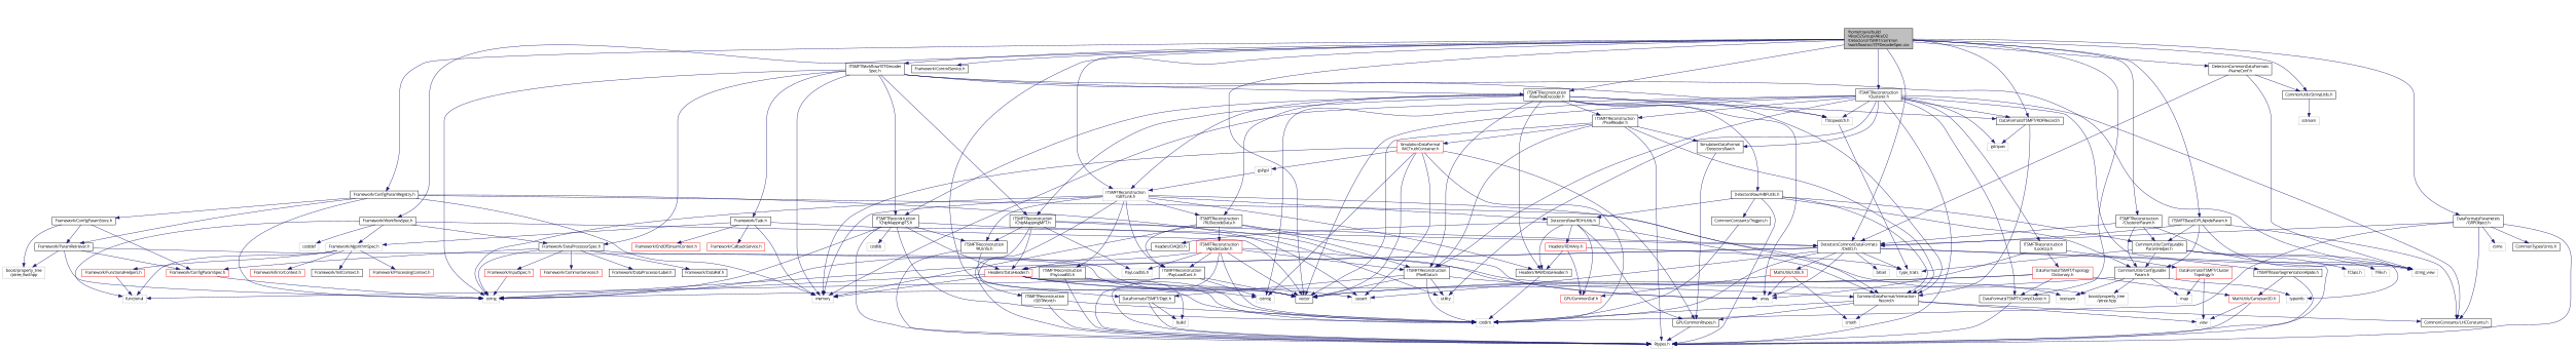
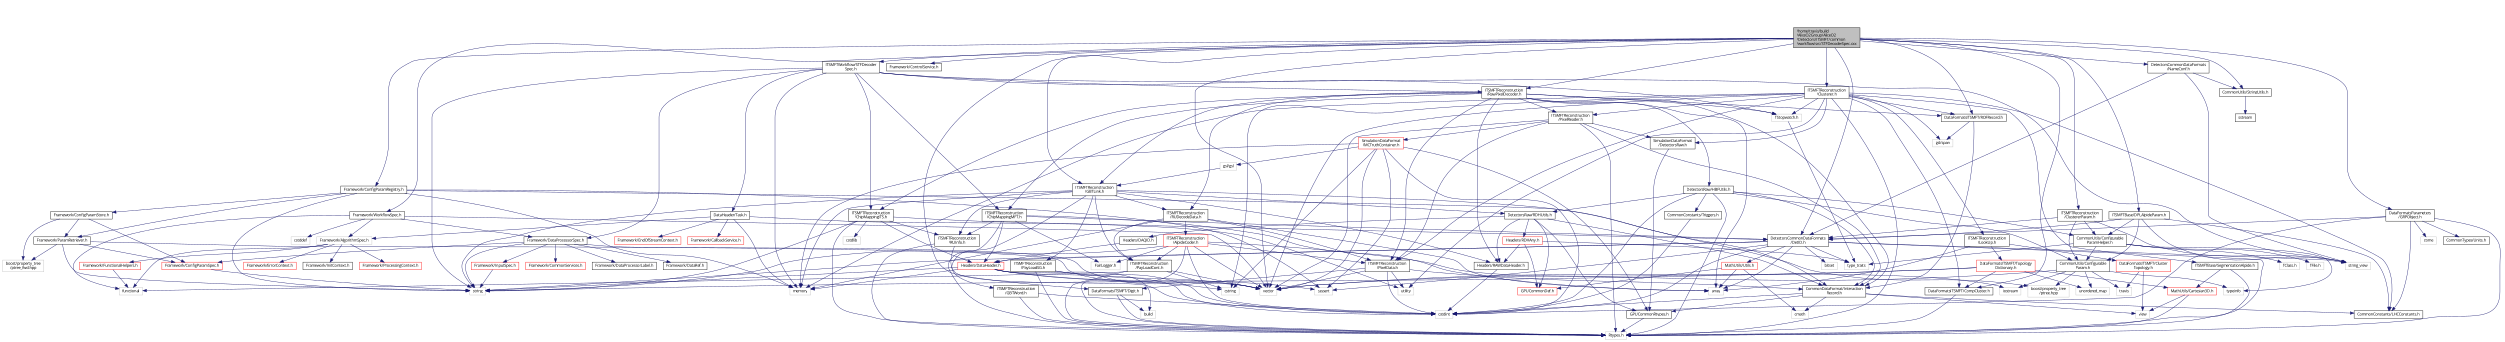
  digraph {
    fontname="Open Sans"
    node [color=black fontname="Open Sans" fontsize=10 shape=record]
    edge [color=midnightblue fontname="Open Sans" fontsize=10 labelfontname=Helvetica labelfontsize=10 style=solid]
    n1 [fillcolor=grey75 fontcolor=black height=0.2 label="/home/travis/build\l/AliceO2Group/AliceO2\l/Detectors/ITSMFT/common\l/workflow/src/STFDecoderSpec.cxx" style=filled width=0.4]
-   n2 [height=0.2 label=vector width=0.4]
+   n2 [color=grey75 height=0.2 label=vector width=0.4]
    n3 [height=0.2 label="Framework/WorkflowSpec.h" width=0.4]
    n4 [height=0.2 label="Framework/ConfigParamRegistry.h" width=0.4]
    n5 [height=0.2 label="Framework/ControlService.h" width=0.4]
    n6 [height=0.2 label="DataFormatsITSMFT/Digit.h" width=0.4]
    n7 [height=0.2 label="DataFormatsITSMFT/ROFRecord.h" width=0.4]
    n8 [height=0.2 label="ITSMFTReconstruction\l/RawPixelDecoder.h" width=0.4]
    n9 [height=0.2 label="DetectorsCommonDataFormats\l/DetID.h" width=0.4]
-   n10 [color=grey75 height=0.2 label="ITSMFTReconstruction\l/GBTLink.h" width=0.4]
+   n10 [height=0.2 label="ITSMFTReconstruction\l/GBTLink.h" width=0.4]
    n11 [height=0.2 label="ITSMFTReconstruction\l/Clusterer.h" width=0.4]
    n12 [height=0.2 label="DataFormatsITSMFT/CompCluster.h" width=0.4]
    n13 [height=0.2 label="ITSMFTReconstruction\l/ClustererParam.h" width=0.4]
    n14 [height=0.2 label="ITSMFTWorkflow/STFDecoder\lSpec.h" width=0.4]
    n15 [height=0.2 label="DetectorsCommonDataFormats\l/NameConf.h" width=0.4]
    n16 [height=0.2 label="CommonUtils/StringUtils.h" width=0.4]
    n17 [height=0.2 label="DataFormatsParameters\l/GRPObject.h" width=0.4]
    n18 [height=0.2 label="ITSMFTBase/DPLAlpideParam.h" width=0.4]
    n19 [height=0.2 label="Framework/DataProcessorSpec.h" width=0.4]
    n20 [color=grey75 height=0.2 label="Framework/AlgorithmSpec.h" width=0.4]
    n21 [color=grey75 height=0.2 label=functional width=0.4]
    n22 [color=grey75 height=0.2 label=cstddef width=0.4]
    n23 [color=grey75 height=0.2 label=string width=0.4]
    n24 [color=grey75 height=0.2 label=memory width=0.4]
    n25 [color=grey75 height=0.2 label=cassert width=0.4]
    n26 [height=0.2 label="Framework/ParamRetriever.h" width=0.4]
    n27 [height=0.2 label="Framework/ConfigParamStore.h" width=0.4]
    n28 [color=grey75 height=0.2 label="boost/property_tree\l/ptree.hpp" width=0.4]
    n29 [color=grey75 height=0.2 label=build width=0.4]
    n30 [color=grey75 height=0.2 label="Rtypes.h" width=0.4]
    n31 [height=0.2 label="CommonDataFormat/Interaction\lRecord.h" width=0.4]
    n32 [color=grey75 height=0.2 label="gsl/span" width=0.4]
    n33 [color=grey75 height=0.2 label=array width=0.4]
    n34 [color=grey75 height=0.2 label="TStopwatch.h" width=0.4]
    n35 [height=0.2 label="ITSMFTReconstruction\l/ChipMappingITS.h" width=0.4]
    n36 [height=0.2 label="ITSMFTReconstruction\l/ChipMappingMFT.h" width=0.4]
    n37 [height=0.2 label="DetectorsRaw/HBFUtils.h" width=0.4]
    n38 [height=0.2 label="Headers/RAWDataHeader.h" width=0.4]
    n39 [height=0.2 label="ITSMFTReconstruction\l/RUDecodeData.h" width=0.4]
    n40 [height=0.2 label="ITSMFTReconstruction\l/PixelData.h" width=0.4]
    n41 [height=0.2 label="ITSMFTReconstruction\l/PixelReader.h" width=0.4]
    n42 [color=red height=0.2 label="Headers/DataHeader.h" width=0.4]
    n43 [color=grey75 height=0.2 label=cstdint width=0.4]
    n44 [color=grey75 height=0.2 label=bitset width=0.4]
    n45 [color=grey75 height=0.2 label=string_view width=0.4]
    n46 [color=grey75 height=0.2 label=type_traits width=0.4]
    n47 [color=red height=0.2 label="MathUtils/Utils.h" width=0.4]
    n48 [height=0.2 label="ITSMFTReconstruction\l/RUInfo.h" width=0.4]
    n49 [height=0.2 label="DetectorsRaw/RDHUtils.h" width=0.4]
    n50 [height=0.2 label="ITSMFTReconstruction\l/PayLoadCont.h" width=0.4]
    n51 [height=0.2 label="ITSMFTReconstruction\l/PayLoadSG.h" width=0.4]
    n52 [height=0.2 label="ITSMFTReconstruction\l/GBTWord.h" width=0.4]
    n53 [color=grey75 height=0.2 label=cstring width=0.4]
    n54 [height=0.2 label="CommonConstants/LHCConstants.h" width=0.4]
    n55 [color=grey75 height=0.2 label=utility width=0.4]
    n56 [height=0.2 label="SimulationDataFormat\l/DetectorsRaw.h" width=0.4]
    n57 [height=0.2 label="ITSMFTBase/SegmentationAlpide.h" width=0.4]
    n58 [height=0.2 label="ITSMFTReconstruction\l/LookUp.h" width=0.4]
    n59 [height=0.2 label="CommonUtils/Configurable\lParam.h" width=0.4]
    n60 [height=0.2 label="CommonUtils/Configurable\lParamHelper.h" width=0.4]
-   n61 [height=0.2 label="Framework/Task.h" width=0.4]
-   n62 [color=grey75 height=0.2 label=sstream width=0.4]
+   n61 [height=0.2 label="DataHeader/Task.h" width=0.4]
+   n62 [height=0.2 label=sstream width=0.4]
    n63 [color=grey75 height=0.2 label=ctime width=0.4]
    n64 [height=0.2 label="CommonTypes/Units.h" width=0.4]
    n65 [color=red height=0.2 label="Framework/ConfigParamSpec.h" width=0.4]
    n66 [height=0.2 label="Framework/DataProcessorLabel.h" width=0.4]
    n67 [height=0.2 label="Framework/DataRef.h" width=0.4]
    n68 [color=red height=0.2 label="Framework/InputSpec.h" width=0.4]
    n69 [color=red height=0.2 label="Framework/CommonServices.h" width=0.4]
    n70 [color=red height=0.2 label="Framework/ProcessingContext.h" width=0.4]
    n71 [color=red height=0.2 label="Framework/ErrorContext.h" width=0.4]
    n72 [height=0.2 label="Framework/InitContext.h" width=0.4]
    n73 [color=red height=0.2 label="Framework/FunctionalHelpers.h" width=0.4]
    n74 [color=grey75 height=0.2 label="boost/property_tree\l/ptree_fwd.hpp" width=0.4]
    n75 [height=0.2 label="GPUCommonRtypes.h" width=0.4]
    n76 [color=grey75 height=0.2 label=view width=0.4]
    n77 [color=grey75 height=0.2 label=cmath width=0.4]
    n78 [color=grey75 height=0.2 label=cstdlib width=0.4]
-   n79 [color=grey75 height=0.2 label="PayLoadSG.h" width=0.4]
+   n79 [color=grey75 height=0.2 label="FairLogger.h" width=0.4]
    n80 [height=0.2 label="CommonConstants/Triggers.h" width=0.4]
    n81 [color=red height=0.2 label="ITSMFTReconstruction\l/AlpideCoder.h" width=0.4]
    n82 [color=red height=0.2 label="SimulationDataFormat\l/MCTruthContainer.h" width=0.4]
    n83 [color=red height=0.2 label="GPUCommonDef.h" width=0.4]
    n84 [color=red height=0.2 label="Headers/RDHAny.h" width=0.4]
    n85 [height=0.2 label="Headers/DAQID.h" width=0.4]
-   n86 [color=grey75 height=0.2 label=map width=0.4]
+   n86 [color=grey75 height=0.2 label=travis width=0.4]
+   n87 [color=grey75 height=0.2 label=unordered_map width=0.4]
    n88 [color=grey75 height=0.2 label=typeinfo width=0.4]
    n89 [color=grey75 height=0.2 label=iostream width=0.4]
    n90 [color=grey75 height=0.2 label="TClass.h" width=0.4]
    n91 [color=grey75 height=0.2 label="TFile.h" width=0.4]
    n92 [color=grey75 height=0.2 label="gsl/gsl" width=0.4]
    n93 [color=red height=0.2 label="MathUtils/Cartesian3D.h" width=0.4]
    n94 [color=red height=0.2 label="DataFormatsITSMFT/Cluster\lTopology.h" width=0.4]
    n95 [color=red height=0.2 label="DataFormatsITSMFT/Topology\lDictionary.h" width=0.4]
    n96 [color=red height=0.2 label="Framework/CallbackService.h" width=0.4]
    n97 [color=red height=0.2 label="Framework/EndOfStreamContext.h" width=0.4]
    n1 -> n2
    n1 -> n3
    n1 -> n4
    n1 -> n5
    n1 -> n6
    n1 -> n7
    n1 -> n8
    n1 -> n9
    n1 -> n10
    n1 -> n11
    n1 -> n12
    n1 -> n13
    n1 -> n14
    n1 -> n15
    n1 -> n16
    n1 -> n17
    n1 -> n18
    n3 -> n2
    n3 -> n19
    n3 -> n20
    n3 -> n21
    n3 -> n22
    n4 -> n23
    n4 -> n24
    n4 -> n25
    n4 -> n26
    n4 -> n27
    n4 -> n28
    n6 -> n29
    n6 -> n30
    n7 -> n31
    n7 -> n32
    n8 -> n7
    n8 -> n10
    n8 -> n31
    n8 -> n33
    n8 -> n34
    n8 -> n35
    n8 -> n36
    n8 -> n37
    n8 -> n38
    n8 -> n39
    n8 -> n40
    n8 -> n41
    n9 -> n23
    n9 -> n25
    n9 -> n30
    n9 -> n33
    n9 -> n42
    n9 -> n43
    n9 -> n44
    n9 -> n45
    n9 -> n46
    n9 -> n47
    n10 -> n23
    n10 -> n24
    n10 -> n31
    n10 -> n38
    n10 -> n39
    n10 -> n48
    n10 -> n49
    n10 -> n50
    n10 -> n51
    n10 -> n52
    n11 -> n2
    n11 -> n7
    n11 -> n12
    n11 -> n24
    n11 -> n30
    n11 -> n32
    n11 -> n34
    n11 -> n40
    n11 -> n41
    n11 -> n53
    n11 -> n54
    n11 -> n55
    n11 -> n56
    n11 -> n57
    n11 -> n58
    n12 -> n30
    n13 -> n9
    n13 -> n45
    n13 -> n59
    n13 -> n60
    n14 -> n8
    n14 -> n19
    n14 -> n23
    n14 -> n24
    n14 -> n34
    n14 -> n35
    n14 -> n36
    n14 -> n45
    n14 -> n61
    n15 -> n9
    n15 -> n16
    n15 -> n45
    n16 -> n62
    n17 -> n9
    n17 -> n30
    n17 -> n43
    n17 -> n54
    n17 -> n63
    n17 -> n64
    n18 -> n9
    n18 -> n45
    n18 -> n54
    n18 -> n59
    n18 -> n60
    n19 -> n2
    n19 -> n23
    n19 -> n65
    n19 -> n66
    n19 -> n67
    n19 -> n68
    n19 -> n69
    n20 -> n21
    n20 -> n70
    n20 -> n71
    n20 -> n72
    n20 -> n73
    n26 -> n2
    n26 -> n23
    n26 -> n65
    n26 -> n74
    n27 -> n26
    n27 -> n65
    n27 -> n74
    n31 -> n43
    n31 -> n54
    n31 -> n75
    n31 -> n76
    n31 -> n77
    n34 -> n46
    n35 -> n9
    n35 -> n23
    n35 -> n30
    n35 -> n42
-   n35 -> n43
+   n37 -> n43
    n35 -> n48
    n35 -> n78
    n36 -> n9
    n36 -> n30
    n36 -> n33
    n36 -> n42
    n36 -> n48
    n36 -> n79
    n37 -> n30
    n37 -> n31
    n37 -> n49
    n37 -> n59
    n37 -> n60
    n37 -> n80
    n38 -> n43
    n39 -> n24
    n39 -> n33
    n39 -> n40
    n39 -> n50
    n39 -> n81
    n40 -> n2
    n40 -> n6
    n40 -> n31
    n40 -> n43
    n40 -> n55
    n41 -> n2
    n41 -> n30
    n41 -> n31
    n41 -> n40
    n41 -> n56
    n41 -> n82
    n42 -> n23
    n42 -> n24
    n42 -> n25
    n42 -> n29
    n42 -> n43
    n42 -> n53
    n47 -> n33
    n47 -> n77
    n47 -> n83
    n48 -> n30
    n48 -> n43
    n49 -> n31
    n49 -> n38
    n49 -> n75
    n49 -> n83
    n49 -> n84
    n49 -> n85
    n50 -> n2
    n50 -> n21
    n50 -> n30
    n50 -> n53
    n51 -> n2
    n51 -> n30
    n51 -> n43
    n52 -> n30
    n52 -> n43
    n56 -> n75
    n57 -> n30
    n57 -> n93
    n58 -> n33
    n58 -> n94
    n58 -> n95
    n59 -> n2
    n59 -> n28
    n59 -> n86
+   n59 -> n87
    n59 -> n88
    n59 -> n89
    n60 -> n46
    n60 -> n59
    n60 -> n88
    n60 -> n90
    n60 -> n91
    n61 -> n20
    n61 -> n24
    n61 -> n55
    n61 -> n96
    n61 -> n97
    n65 -> n23
    n68 -> n23
    n73 -> n21
    n75 -> n30
    n80 -> n43
    n81 -> n2
    n81 -> n23
    n81 -> n30
    n81 -> n40
    n81 -> n43
    n81 -> n50
    n81 -> n79
    n81 -> n89
    n82 -> n2
    n82 -> n24
    n82 -> n25
    n82 -> n43
    n82 -> n53
    n82 -> n75
    n82 -> n92
    n84 -> n38
    n84 -> n46
    n84 -> n83
    n85 -> n42
    n92 -> n10
    n93 -> n30
    n93 -> n76
    n94 -> n76
    n94 -> n86
    n95 -> n2
    n95 -> n12
    n95 -> n23
+   n95 -> n87
    n95 -> n93
  }
